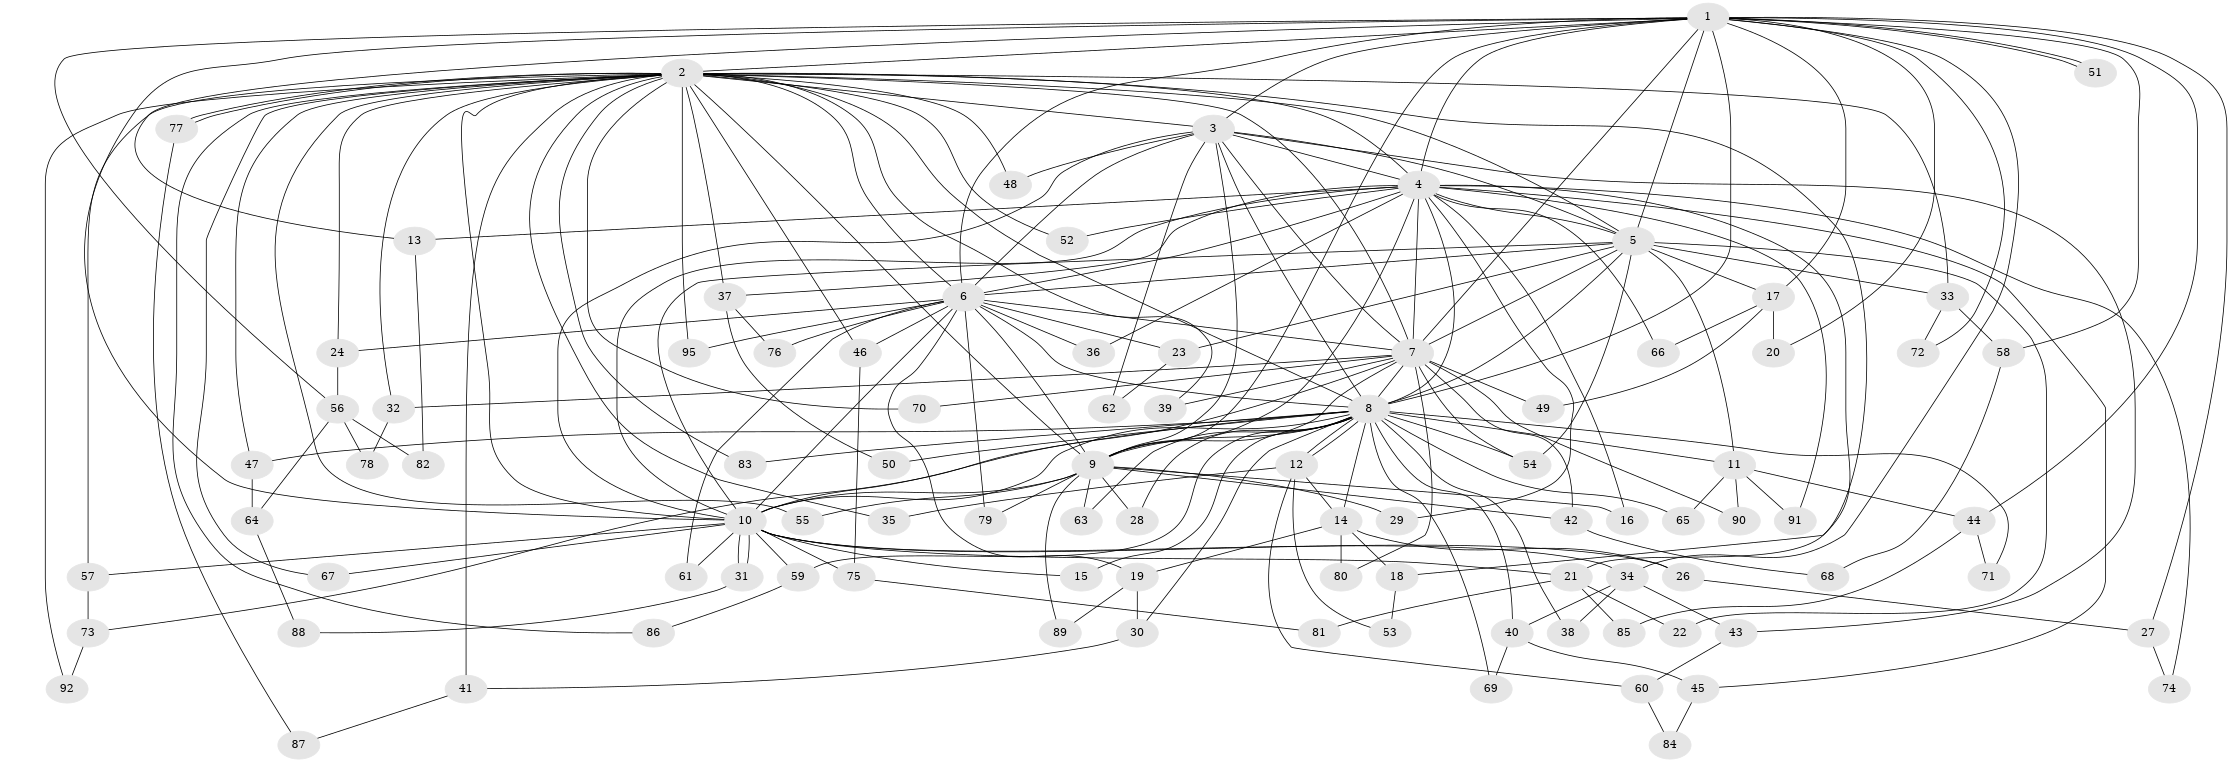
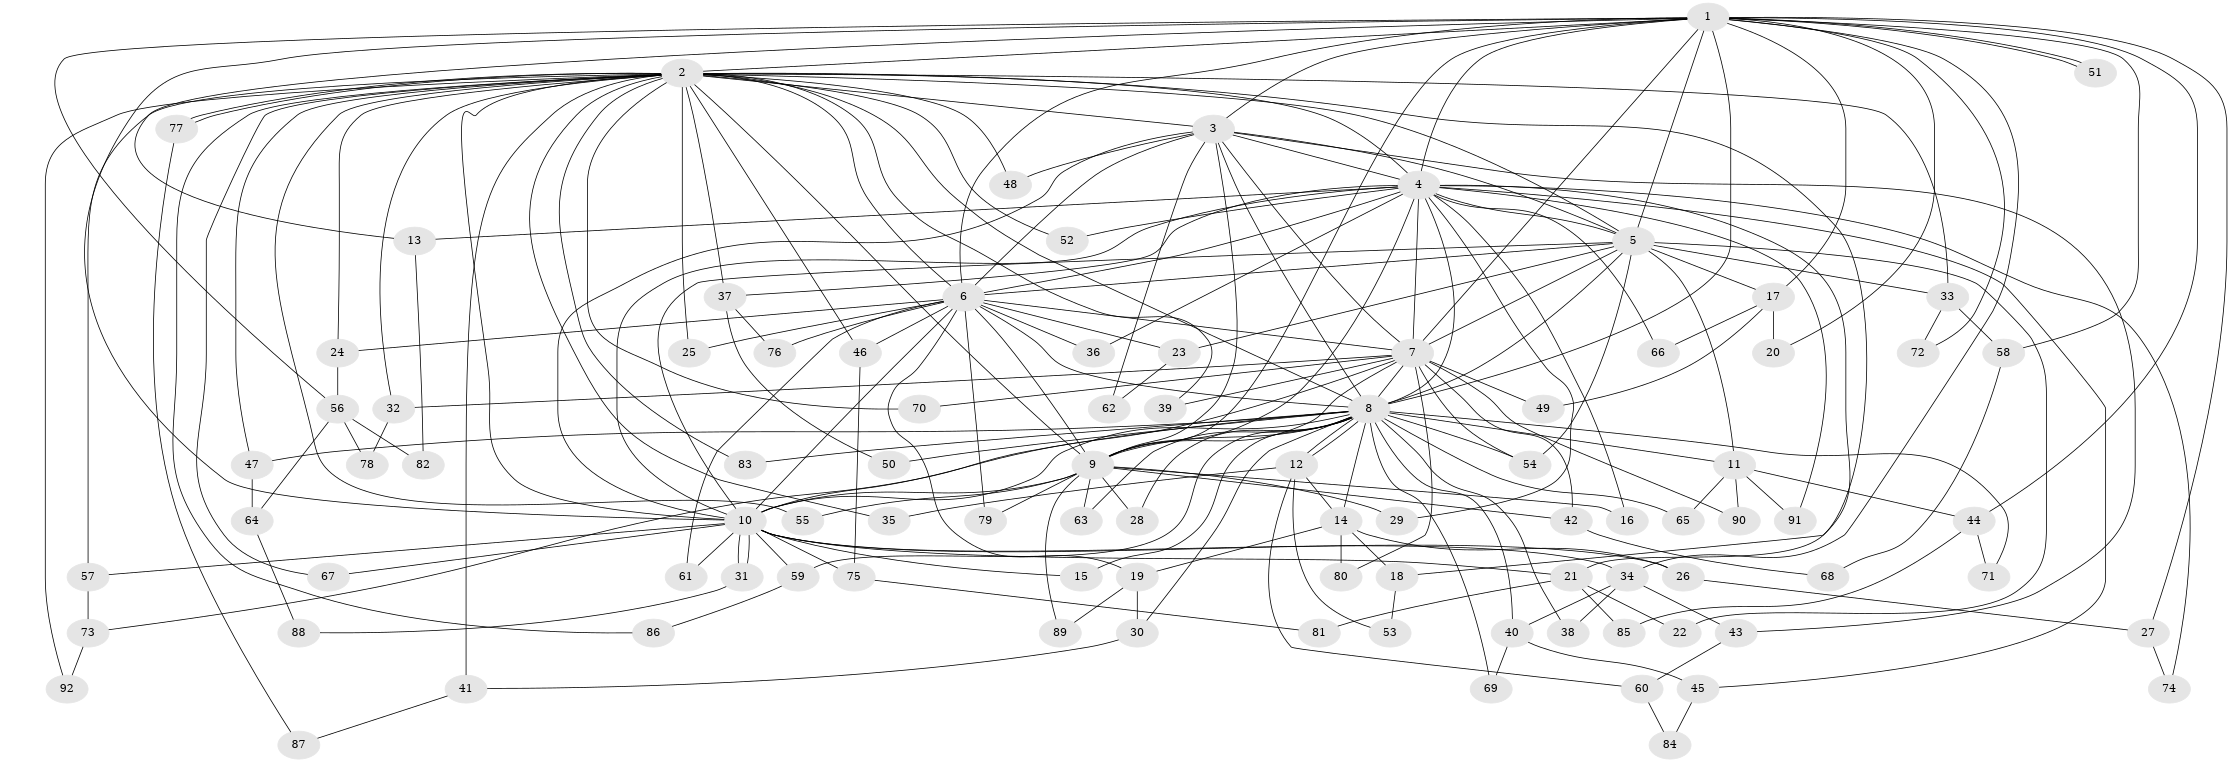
  graph {
    node [color=gray90 style=filled]
    1
    2
    3
    4
    5
    6
    7
    8
    9
    10
    13
    17
    20
    27
    34
    44
    51
    56
    58
    72
    18
    24
-   25 [label=95]
+   25
    32
    33
    35
    37
    39
    41
    46
    47
    48
    52
    55
    57
    67
    70
    77
    83
    86
    92
    43
    62
    16
    21
    29
    36
    45
    66
    74
    91
    11
    22
    23
    54
    19
    61
    76
    79
    42
    49
    80
    90
    12
    14
    15
    28
    30
    38
    40
    50
    59
    63
    65
    69
    71
    73
    89
    26
    31
    75
    82
    85
    78
    64
    68
    53
    87
    60
    81
    84
    88
    1 -- 2
    1 -- 3
    1 -- 4
    1 -- 5
    1 -- 6
    1 -- 7
    1 -- 8
    1 -- 9
    1 -- 10
    1 -- 13
    1 -- 17
    1 -- 20
    1 -- 27
    1 -- 34
    1 -- 44
    1 -- 51
    1 -- 51
    1 -- 56
    1 -- 58
    1 -- 72
    2 -- 3
    2 -- 4
    2 -- 5
    2 -- 6
-   2 -- 7
    2 -- 8
    2 -- 9
    2 -- 10
    2 -- 18
    2 -- 24
    2 -- 25
    2 -- 32
    2 -- 33
    2 -- 35
    2 -- 37
    2 -- 39
    2 -- 41
    2 -- 46
    2 -- 47
    2 -- 48
    2 -- 52
    2 -- 55
    2 -- 57
    2 -- 67
    2 -- 70
    2 -- 77
    2 -- 77
    2 -- 83
    2 -- 86
    2 -- 92
    3 -- 4
    3 -- 5
    3 -- 6
    3 -- 7
    3 -- 8
    3 -- 9
    3 -- 10
    3 -- 48
    3 -- 43
    3 -- 62
    4 -- 5
    4 -- 6
    4 -- 7
    4 -- 8
    4 -- 9
    4 -- 10
    4 -- 13
    4 -- 37
    4 -- 52
    4 -- 16
    4 -- 21
    4 -- 29
    4 -- 36
    4 -- 45
    4 -- 66
    4 -- 74
    4 -- 91
    5 -- 6
    5 -- 7
    5 -- 8
    5 -- 10
    5 -- 17
    5 -- 33
    5 -- 11
    5 -- 22
    5 -- 23
    5 -- 54
    6 -- 7
    6 -- 8
    6 -- 9
    6 -- 10
    6 -- 24
    6 -- 25
    6 -- 46
    6 -- 36
    6 -- 23
    6 -- 19
    6 -- 61
    6 -- 76
    6 -- 79
    7 -- 8
    7 -- 9
    7 -- 10
    7 -- 32
    7 -- 39
    7 -- 70
    7 -- 54
    7 -- 42
    7 -- 49
    7 -- 80
    7 -- 90
    8 -- 9
    8 -- 10
    8 -- 47
    8 -- 83
    8 -- 11
    8 -- 54
    8 -- 12
    8 -- 12
    8 -- 14
    8 -- 15
    8 -- 28
    8 -- 30
    8 -- 38
    8 -- 40
    8 -- 50
    8 -- 59
    8 -- 63
    8 -- 65
    8 -- 69
    8 -- 71
    8 -- 73
    9 -- 10
    9 -- 55
    9 -- 16
    9 -- 29
    9 -- 79
    9 -- 42
    9 -- 28
    9 -- 63
    9 -- 89
    10 -- 34
    10 -- 57
    10 -- 67
    10 -- 21
    10 -- 61
    10 -- 15
    10 -- 59
    10 -- 26
    10 -- 31
    10 -- 31
    10 -- 75
    13 -- 82
    17 -- 20
    17 -- 66
    17 -- 49
    27 -- 74
    34 -- 43
    34 -- 38
    34 -- 40
    44 -- 71
    44 -- 85
    56 -- 82
    56 -- 78
    56 -- 64
    58 -- 68
    18 -- 53
    24 -- 56
    32 -- 78
    33 -- 58
    33 -- 72
    37 -- 76
    37 -- 50
    41 -- 87
    46 -- 75
    47 -- 64
    57 -- 73
    77 -- 87
    43 -- 60
    21 -- 22
    21 -- 85
    21 -- 81
    45 -- 84
    11 -- 44
    11 -- 91
    11 -- 90
    11 -- 65
    23 -- 62
    19 -- 30
    19 -- 89
    42 -- 68
    12 -- 35
    12 -- 14
    12 -- 53
    12 -- 60
    14 -- 18
    14 -- 19
    14 -- 80
    14 -- 26
    30 -- 41
    40 -- 45
    40 -- 69
    59 -- 86
    73 -- 92
    26 -- 27
    31 -- 88
    75 -- 81
    64 -- 88
    60 -- 84
  }
